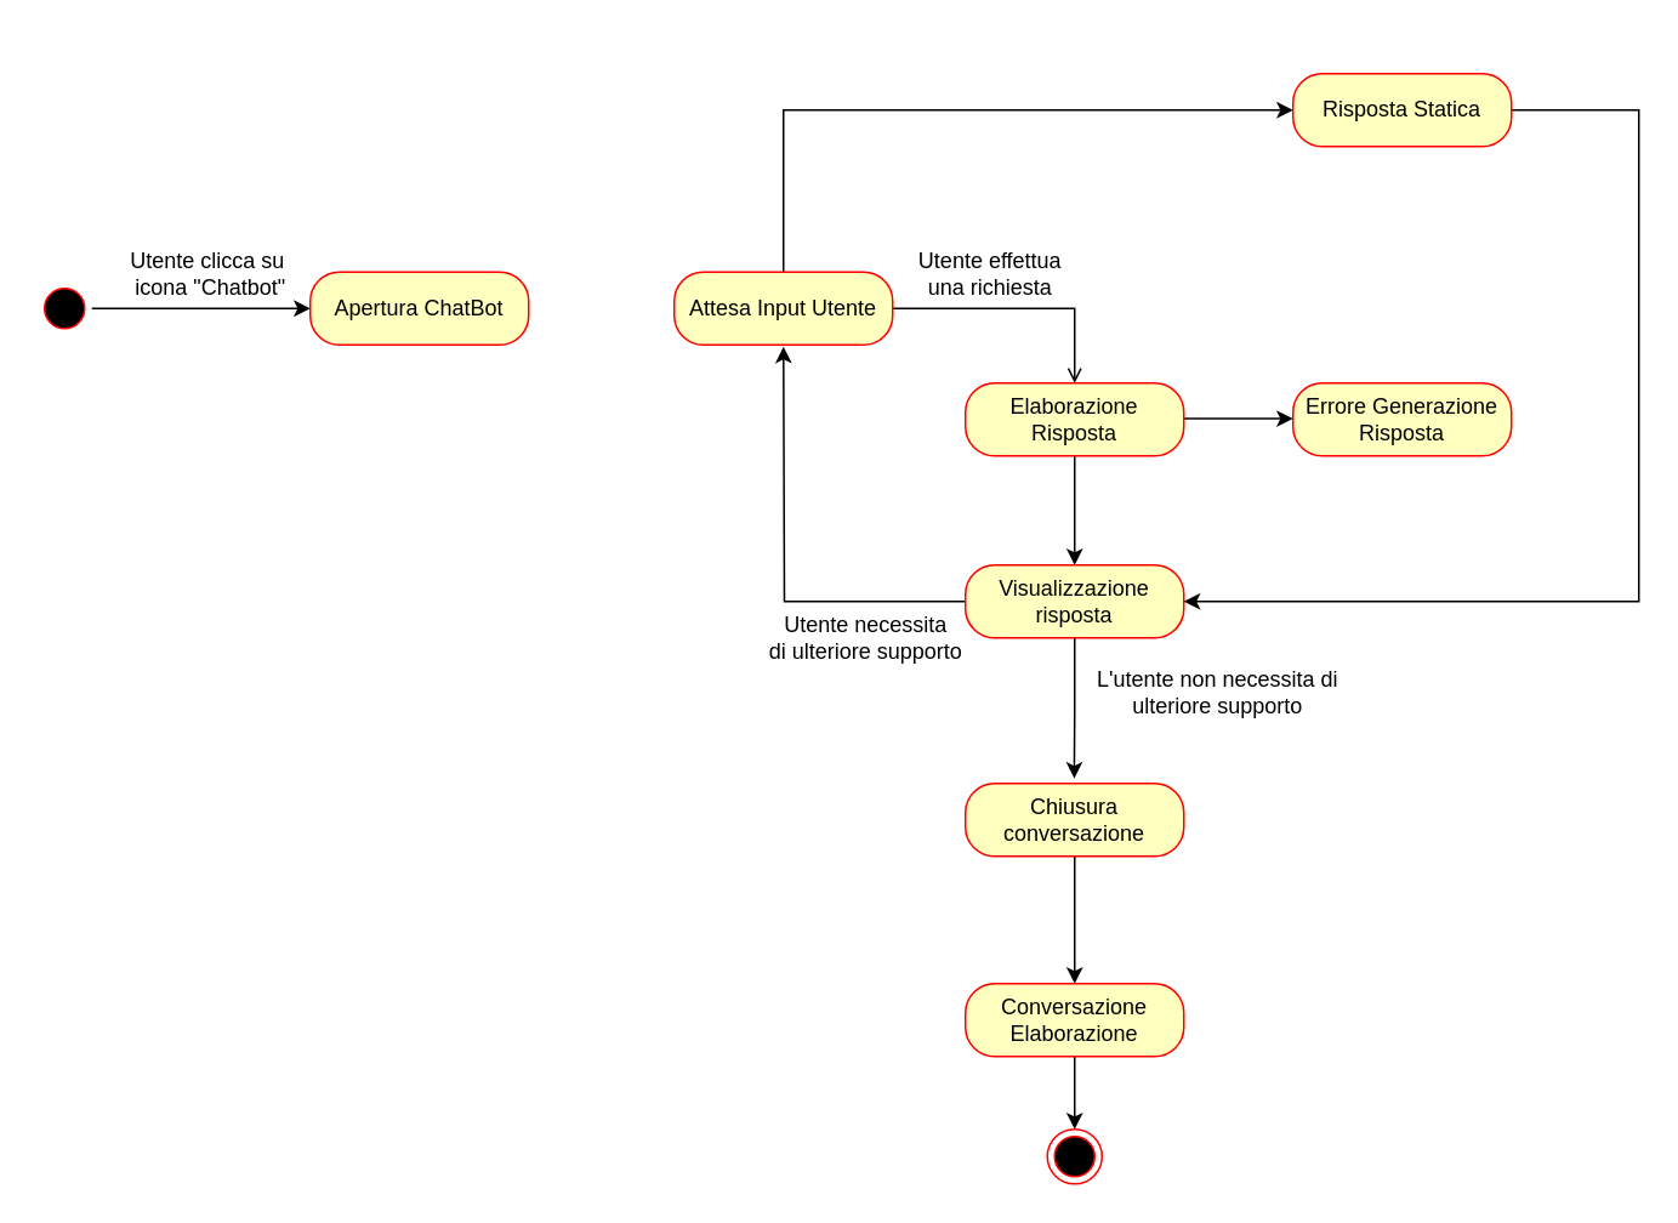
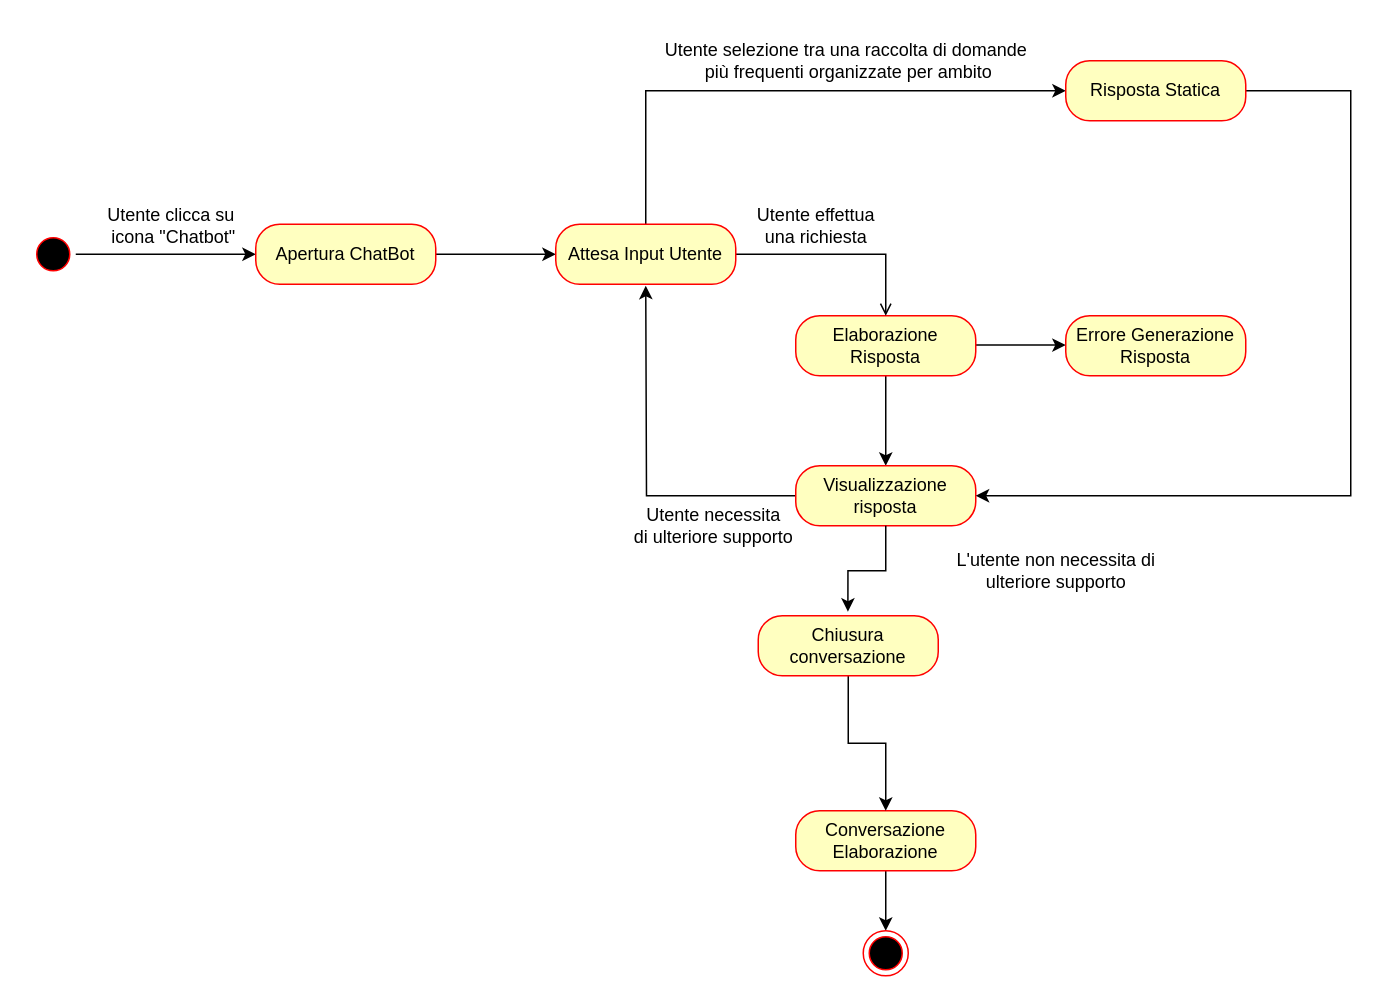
  <mxCell id="0" />
  <mxCell id="1" parent="0" />
  <mxCell id="2" style="edgeStyle=orthogonalEdgeStyle;rounded=0;orthogonalLoop=1;jettySize=auto;html=1;entryX=0;entryY=0.5;entryDx=0;entryDy=0;" edge="1" parent="1" source="3" target="5"><mxGeometry relative="1" as="geometry" /></mxCell>
  <mxCell id="3" value="" style="ellipse;html=1;shape=startState;fillColor=#000000;strokeColor=#ff0000;" vertex="1" parent="1"><mxGeometry x="20" y="154" width="30" height="30" as="geometry" /></mxCell>
+ <mxCell id="4" style="edgeStyle=orthogonalEdgeStyle;rounded=0;orthogonalLoop=1;jettySize=auto;html=1;entryX=0;entryY=0.5;entryDx=0;entryDy=0;" edge="1" parent="1" source="5" target="12"><mxGeometry relative="1" as="geometry"><mxPoint x="365" y="169" as="targetPoint" /></mxGeometry></mxCell>
  <mxCell id="5" value="Apertura ChatBot" style="rounded=1;whiteSpace=wrap;html=1;arcSize=40;fontColor=#000000;fillColor=#ffffc0;strokeColor=#ff0000;" vertex="1" parent="1"><mxGeometry x="170" y="149" width="120" height="40" as="geometry" /></mxCell>
  <mxCell id="6" value="Utente effettua&amp;nbsp;&lt;div&gt;una&amp;nbsp;&lt;span style=&quot;background-color: initial;&quot;&gt;richiesta&amp;nbsp;&lt;/span&gt;&lt;/div&gt;" style="text;html=1;align=center;verticalAlign=middle;resizable=0;points=[];autosize=1;strokeColor=none;fillColor=none;" vertex="1" parent="1"><mxGeometry x="490" y="130" width="110" height="40" as="geometry" /></mxCell>
  <mxCell id="7" style="edgeStyle=orthogonalEdgeStyle;rounded=0;orthogonalLoop=1;jettySize=auto;html=1;" edge="1" parent="1"><mxGeometry relative="1" as="geometry"><mxPoint x="710" y="229.55" as="targetPoint" /><mxPoint x="650" y="229.55" as="sourcePoint" /></mxGeometry></mxCell>
  <mxCell id="8" value="" style="edgeStyle=orthogonalEdgeStyle;rounded=0;orthogonalLoop=1;jettySize=auto;html=1;" edge="1" parent="1" source="9" target="14"><mxGeometry relative="1" as="geometry" /></mxCell>
  <mxCell id="9" value="Elaborazione Risposta" style="rounded=1;whiteSpace=wrap;html=1;arcSize=40;fontColor=#000000;fillColor=#ffffc0;strokeColor=#ff0000;" vertex="1" parent="1"><mxGeometry x="530" y="210" width="120" height="40" as="geometry" /></mxCell>
  <mxCell id="10" style="edgeStyle=orthogonalEdgeStyle;rounded=0;orthogonalLoop=1;jettySize=auto;html=1;exitX=1;exitY=0.5;exitDx=0;exitDy=0;entryX=0.5;entryY=0;entryDx=0;entryDy=0;endArrow=open;" edge="1" parent="1" source="12" target="9"><mxGeometry relative="1" as="geometry" /></mxCell>
  <mxCell id="11" style="edgeStyle=orthogonalEdgeStyle;rounded=0;orthogonalLoop=1;jettySize=auto;html=1;entryX=0;entryY=0.5;entryDx=0;entryDy=0;" edge="1" parent="1" source="12" target="25"><mxGeometry relative="1" as="geometry"><Array as="points"><mxPoint x="430" y="60" /></Array></mxGeometry></mxCell>
  <mxCell id="12" value="Attesa Input Utente" style="rounded=1;whiteSpace=wrap;html=1;arcSize=40;fontColor=#000000;fillColor=#ffffc0;strokeColor=#ff0000;" vertex="1" parent="1"><mxGeometry x="370" y="149" width="120" height="40" as="geometry" /></mxCell>
  <mxCell id="13" style="edgeStyle=orthogonalEdgeStyle;rounded=0;orthogonalLoop=1;jettySize=auto;html=1;" edge="1" parent="1" source="14"><mxGeometry relative="1" as="geometry"><mxPoint x="430" y="190" as="targetPoint" /></mxGeometry></mxCell>
  <mxCell id="14" value="Visualizzazione risposta" style="rounded=1;whiteSpace=wrap;html=1;arcSize=40;fontColor=#000000;fillColor=#ffffc0;strokeColor=#ff0000;" vertex="1" parent="1"><mxGeometry x="530" y="310" width="120" height="40" as="geometry" /></mxCell>
  <mxCell id="15" value="Errore Generazione Risposta" style="rounded=1;whiteSpace=wrap;html=1;arcSize=40;fontColor=#000000;fillColor=#ffffc0;strokeColor=#ff0000;" vertex="1" parent="1"><mxGeometry x="710" y="210" width="120" height="40" as="geometry" /></mxCell>
  <mxCell id="16" value="" style="edgeStyle=orthogonalEdgeStyle;rounded=0;orthogonalLoop=1;jettySize=auto;html=1;" edge="1" parent="1" source="17" target="27"><mxGeometry relative="1" as="geometry" /></mxCell>
  <mxCell id="17" value="Conversazione Elaborazione" style="rounded=1;whiteSpace=wrap;html=1;arcSize=40;fontColor=#000000;fillColor=#ffffc0;strokeColor=#ff0000;" vertex="1" parent="1"><mxGeometry x="530" y="540" width="120" height="40" as="geometry" /></mxCell>
  <mxCell id="18" value="Utente clicca su&amp;nbsp;&lt;div&gt;icona &quot;Chatbot&quot;&lt;/div&gt;" style="text;html=1;align=center;verticalAlign=middle;resizable=0;points=[];autosize=1;strokeColor=none;fillColor=none;" vertex="1" parent="1"><mxGeometry x="60" y="130" width="110" height="40" as="geometry" /></mxCell>
  <mxCell id="19" style="edgeStyle=orthogonalEdgeStyle;rounded=0;orthogonalLoop=1;jettySize=auto;html=1;exitX=0.5;exitY=1;exitDx=0;exitDy=0;entryX=0.5;entryY=0;entryDx=0;entryDy=0;" edge="1" parent="1" source="20" target="17"><mxGeometry relative="1" as="geometry" /></mxCell>
- <mxCell id="20" value="Chiusura conversazione" style="rounded=1;whiteSpace=wrap;html=1;arcSize=40;fontColor=#000000;fillColor=#ffffc0;strokeColor=#ff0000;" vertex="1" parent="1"><mxGeometry x="530" y="430" width="120" height="40" as="geometry" /></mxCell>
+ <mxCell id="20" value="Chiusura conversazione" style="rounded=1;whiteSpace=wrap;html=1;arcSize=40;fontColor=#000000;fillColor=#ffffc0;strokeColor=#ff0000;" vertex="1" parent="1"><mxGeometry x="505" y="410" width="120" height="40" as="geometry" /></mxCell>
  <mxCell id="21" style="edgeStyle=orthogonalEdgeStyle;rounded=0;orthogonalLoop=1;jettySize=auto;html=1;entryX=0.498;entryY=-0.068;entryDx=0;entryDy=0;entryPerimeter=0;" edge="1" parent="1" source="14" target="20"><mxGeometry relative="1" as="geometry"><mxPoint x="590" y="420" as="targetPoint" /></mxGeometry></mxCell>
- <mxCell id="22" value="L'utente non necessita di&amp;nbsp;&lt;div&gt;ulteriore supporto&amp;nbsp;&lt;/div&gt;" style="text;html=1;align=center;verticalAlign=middle;resizable=0;points=[];autosize=1;strokeColor=none;fillColor=none;" vertex="1" parent="1"><mxGeometry x="590" y="360" width="160" height="40" as="geometry" /></mxCell>
+ <mxCell id="22" value="L'utente non necessita di&amp;nbsp;&lt;div&gt;ulteriore supporto&amp;nbsp;&lt;/div&gt;" style="text;html=1;align=center;verticalAlign=middle;resizable=0;points=[];autosize=1;strokeColor=none;fillColor=none;" vertex="1" parent="1"><mxGeometry x="625" y="360" width="160" height="40" as="geometry" /></mxCell>
  <mxCell id="23" value="Utente necessita&lt;div&gt;di ulteriore supporto&lt;/div&gt;" style="text;html=1;align=center;verticalAlign=middle;resizable=0;points=[];autosize=1;strokeColor=none;fillColor=none;" vertex="1" parent="1"><mxGeometry x="410" y="330" width="130" height="40" as="geometry" /></mxCell>
  <mxCell id="24" style="edgeStyle=orthogonalEdgeStyle;rounded=0;orthogonalLoop=1;jettySize=auto;html=1;entryX=1;entryY=0.5;entryDx=0;entryDy=0;" edge="1" parent="1" source="25" target="14"><mxGeometry relative="1" as="geometry"><Array as="points"><mxPoint x="900" y="60" /><mxPoint x="900" y="330" /></Array></mxGeometry></mxCell>
  <mxCell id="25" value="Risposta Statica" style="rounded=1;whiteSpace=wrap;html=1;arcSize=40;fontColor=#000000;fillColor=#ffffc0;strokeColor=#ff0000;" vertex="1" parent="1"><mxGeometry x="710" y="40" width="120" height="40" as="geometry" /></mxCell>
+ <mxCell id="26" value="Utente selezione tra una raccolta &lt;span style=&quot;background-color: initial;&quot;&gt;di domande&amp;nbsp;&lt;/span&gt;&lt;div&gt;&lt;span style=&quot;background-color: initial;&quot;&gt;più frequenti organizzate&amp;nbsp;&lt;/span&gt;&lt;span style=&quot;background-color: initial;&quot;&gt;per ambito&lt;/span&gt;&lt;/div&gt;" style="text;html=1;align=center;verticalAlign=middle;resizable=0;points=[];autosize=1;strokeColor=none;fillColor=none;" vertex="1" parent="1"><mxGeometry x="430" y="20" width="270" height="40" as="geometry" /></mxCell>
  <mxCell id="27" value="" style="ellipse;html=1;shape=endState;fillColor=#000000;strokeColor=#ff0000;" vertex="1" parent="1"><mxGeometry x="575" y="620" width="30" height="30" as="geometry" /></mxCell>
